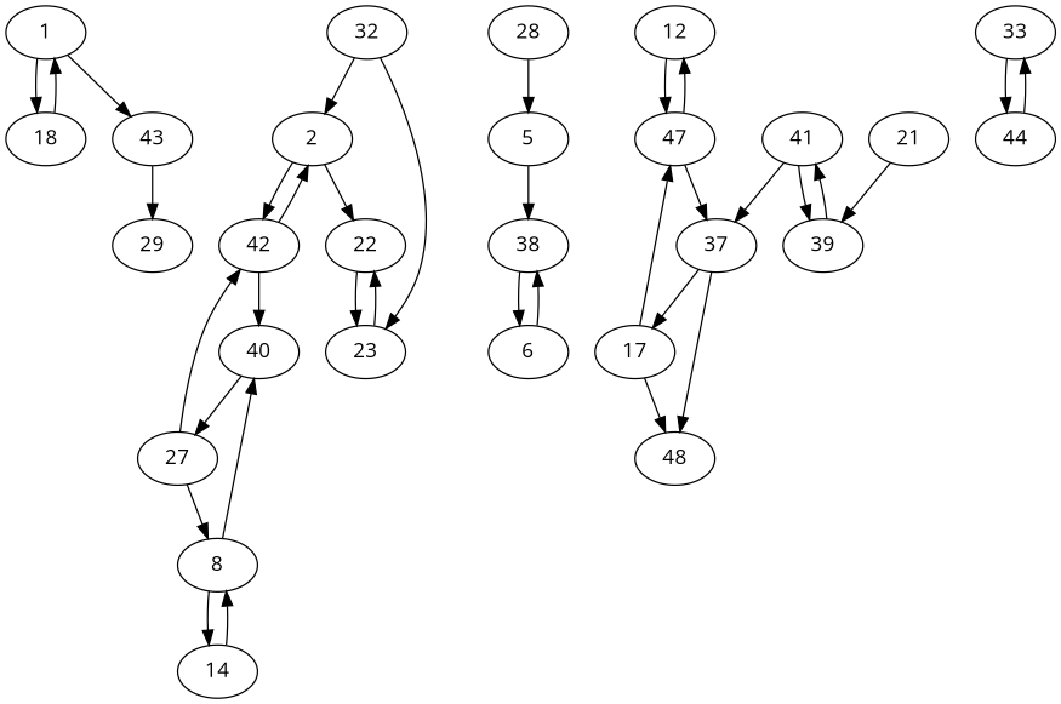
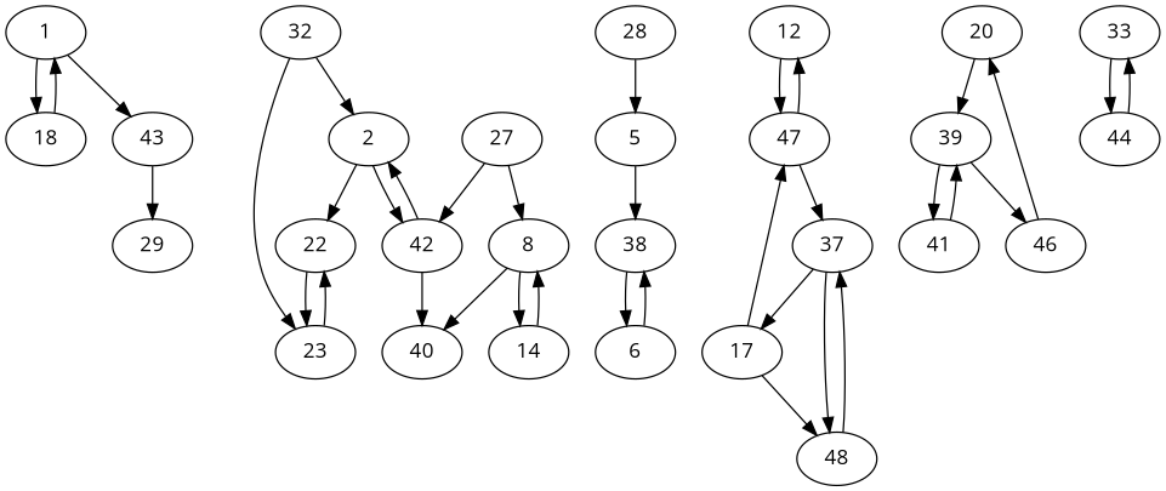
  digraph {
    fontname="Open Sans"
    node [fontname="Open Sans"]
    edge [fontname="Open Sans"]
    1
    18
    43
    29
    2
    22
    42
    23
    40
    32
    27
    5
    38
    28
    6
    8
    14
    12
    47
    37
    17
    48
-   21
+   21 [label=20]
    39
    41
+   46
    33
    44
    1 -> 18
    1 -> 43
    18 -> 1
    43 -> 29
    2 -> 22
    2 -> 42
    22 -> 23
    42 -> 2
    42 -> 40
    23 -> 22
-   40 -> 27
    32 -> 2
    32 -> 23
    27 -> 42
    27 -> 8
    5 -> 38
    38 -> 6
    28 -> 5
    6 -> 38
    8 -> 40
    8 -> 14
    14 -> 8
    12 -> 47
    47 -> 12
    47 -> 37
    37 -> 17
    37 -> 48
    17 -> 47
    17 -> 48
-   41 -> 37
+   48 -> 37
    21 -> 39
    39 -> 41
+   39 -> 46
    41 -> 39
+   46 -> 21
    33 -> 44
    44 -> 33
  }
